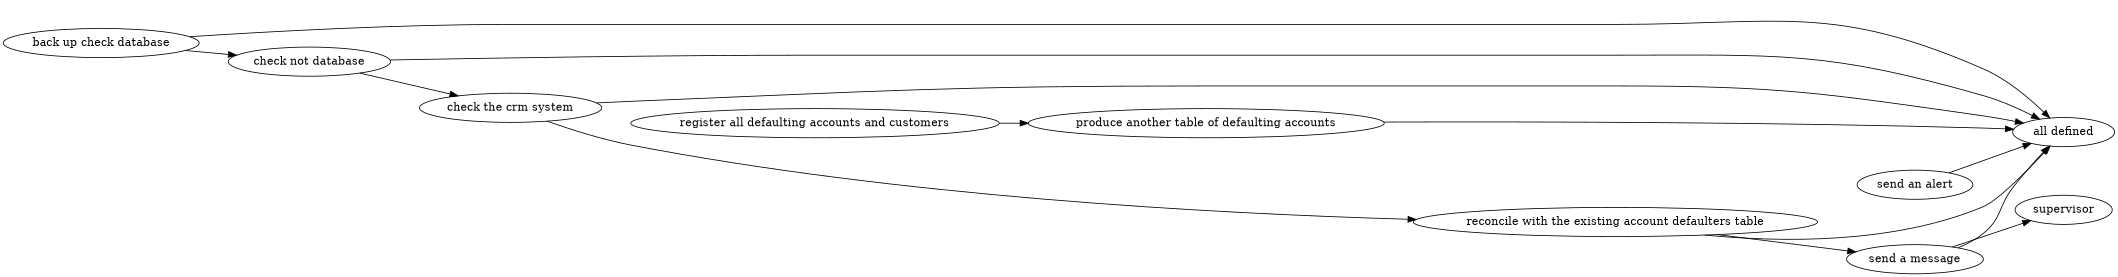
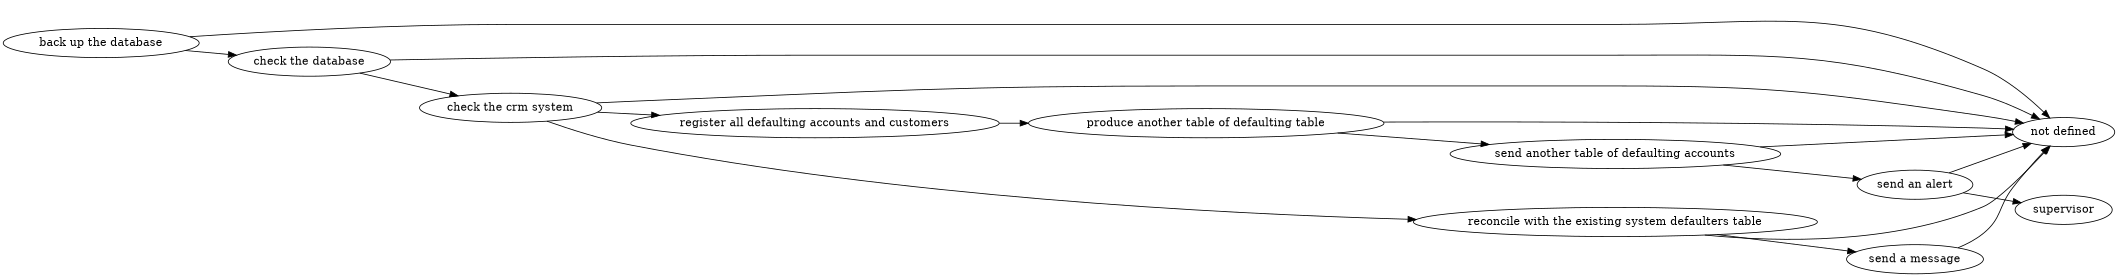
  strict digraph {
    rankdir=LR
    edge [attrs="{'type': 'actor performer', 'label': 'actor performer'}"]
-   "back up the database" [attrs="{'type': 'Activity', 'label': 'back up the database'}" label="back up check database"]
-   "check the database" [attrs="{'type': 'Activity', 'label': 'check the database'}" label="check not database"]
-   "not defined" [attrs="{'type': 'Actor', 'label': 'not defined'}" label="all defined"]
+   "back up the database" [attrs="{'type': 'Activity', 'label': 'back up the database'}"]
+   "check the database" [attrs="{'type': 'Activity', 'label': 'check the database'}"]
+   "not defined" [attrs="{'type': 'Actor', 'label': 'not defined'}"]
    "check the crm system" [attrs="{'type': 'Activity', 'label': 'check the crm system'}"]
    "register all defaulting accounts and customers" [attrs="{'type': 'Activity', 'label': 'register all defaulting accounts and customers'}"]
-   "reconcile with the existing account defaulters table" [attrs="{'type': 'Activity', 'label': 'reconcile with the existing account defaulters table'}"]
-   "produce another table of defaulting accounts" [attrs="{'type': 'Activity', 'label': 'produce another table of defaulting accounts'}"]
+   "reconcile with the existing account defaulters table" [attrs="{'type': 'Activity', 'label': 'reconcile with the existing account defaulters table'}" label="reconcile with the existing system defaulters table"]
+   "produce another table of defaulting accounts" [attrs="{'type': 'Activity', 'label': 'produce another table of defaulting accounts'}" label="produce another table of defaulting table"]
    "send a message" [attrs="{'type': 'Activity', 'label': 'send a message'}"]
+   "send another table of defaulting accounts" [attrs="{'type': 'Activity', 'label': 'send another table of defaulting accounts'}"]
    supervisor [attrs="{'type': 'Actor', 'label': 'supervisor'}"]
    "send an alert" [attrs="{'type': 'Activity', 'label': 'send an alert'}"]
    "back up the database" -> "check the database" [attrs="{'type': 'flow', 'label': 'flow'}"]
    "back up the database" -> "not defined"
    "check the database" -> "not defined"
    "check the database" -> "check the crm system" [attrs="{'type': 'flow', 'label': 'flow'}"]
    "check the crm system" -> "not defined"
+   "check the crm system" -> "register all defaulting accounts and customers" [attrs="{'type': 'flow', 'label': 'flow'}"]
    "check the crm system" -> "reconcile with the existing account defaulters table" [attrs="{'type': 'flow', 'label': 'flow'}"]
    "register all defaulting accounts and customers" -> "produce another table of defaulting accounts" [attrs="{'type': 'flow', 'label': 'flow'}"]
    "reconcile with the existing account defaulters table" -> "not defined"
    "reconcile with the existing account defaulters table" -> "send a message" [attrs="{'type': 'flow', 'label': 'flow'}"]
    "produce another table of defaulting accounts" -> "not defined"
+   "produce another table of defaulting accounts" -> "send another table of defaulting accounts" [attrs="{'type': 'flow', 'label': 'flow'}"]
    "send a message" -> "not defined"
-   "send a message" -> supervisor
+   "send an alert" -> supervisor
+   "send another table of defaulting accounts" -> "not defined"
+   "send another table of defaulting accounts" -> "send an alert" [attrs="{'type': 'flow', 'label': 'flow'}"]
    "send an alert" -> "not defined"
  }
